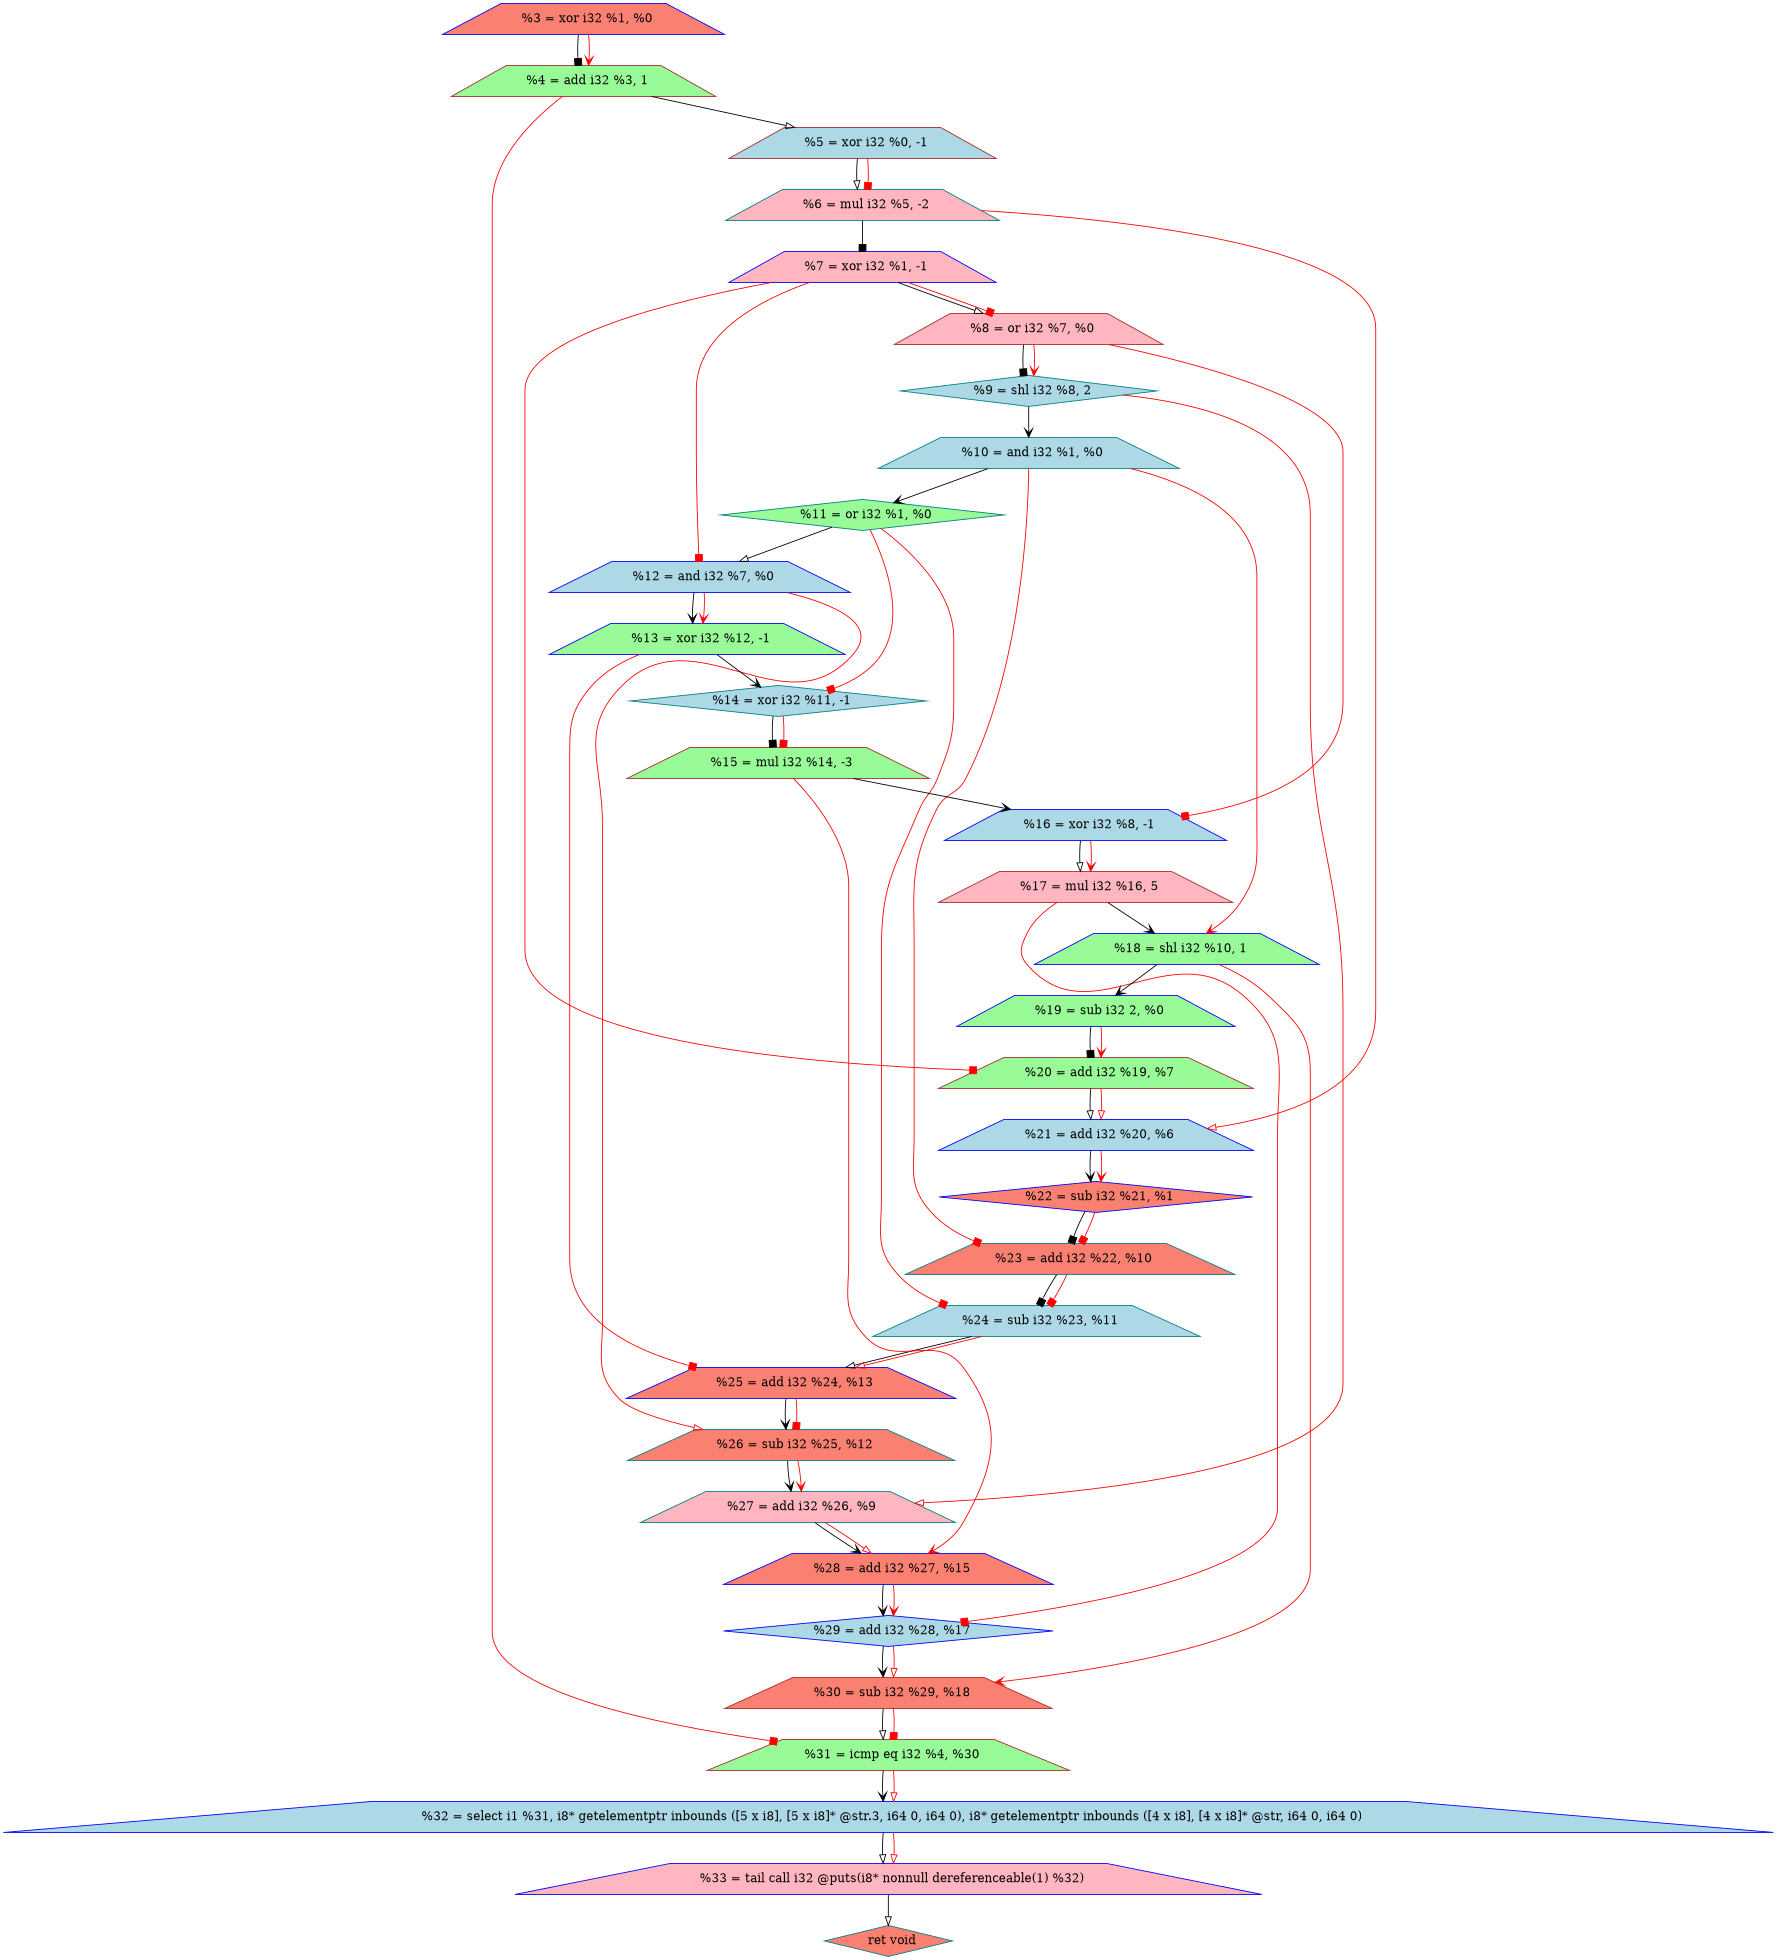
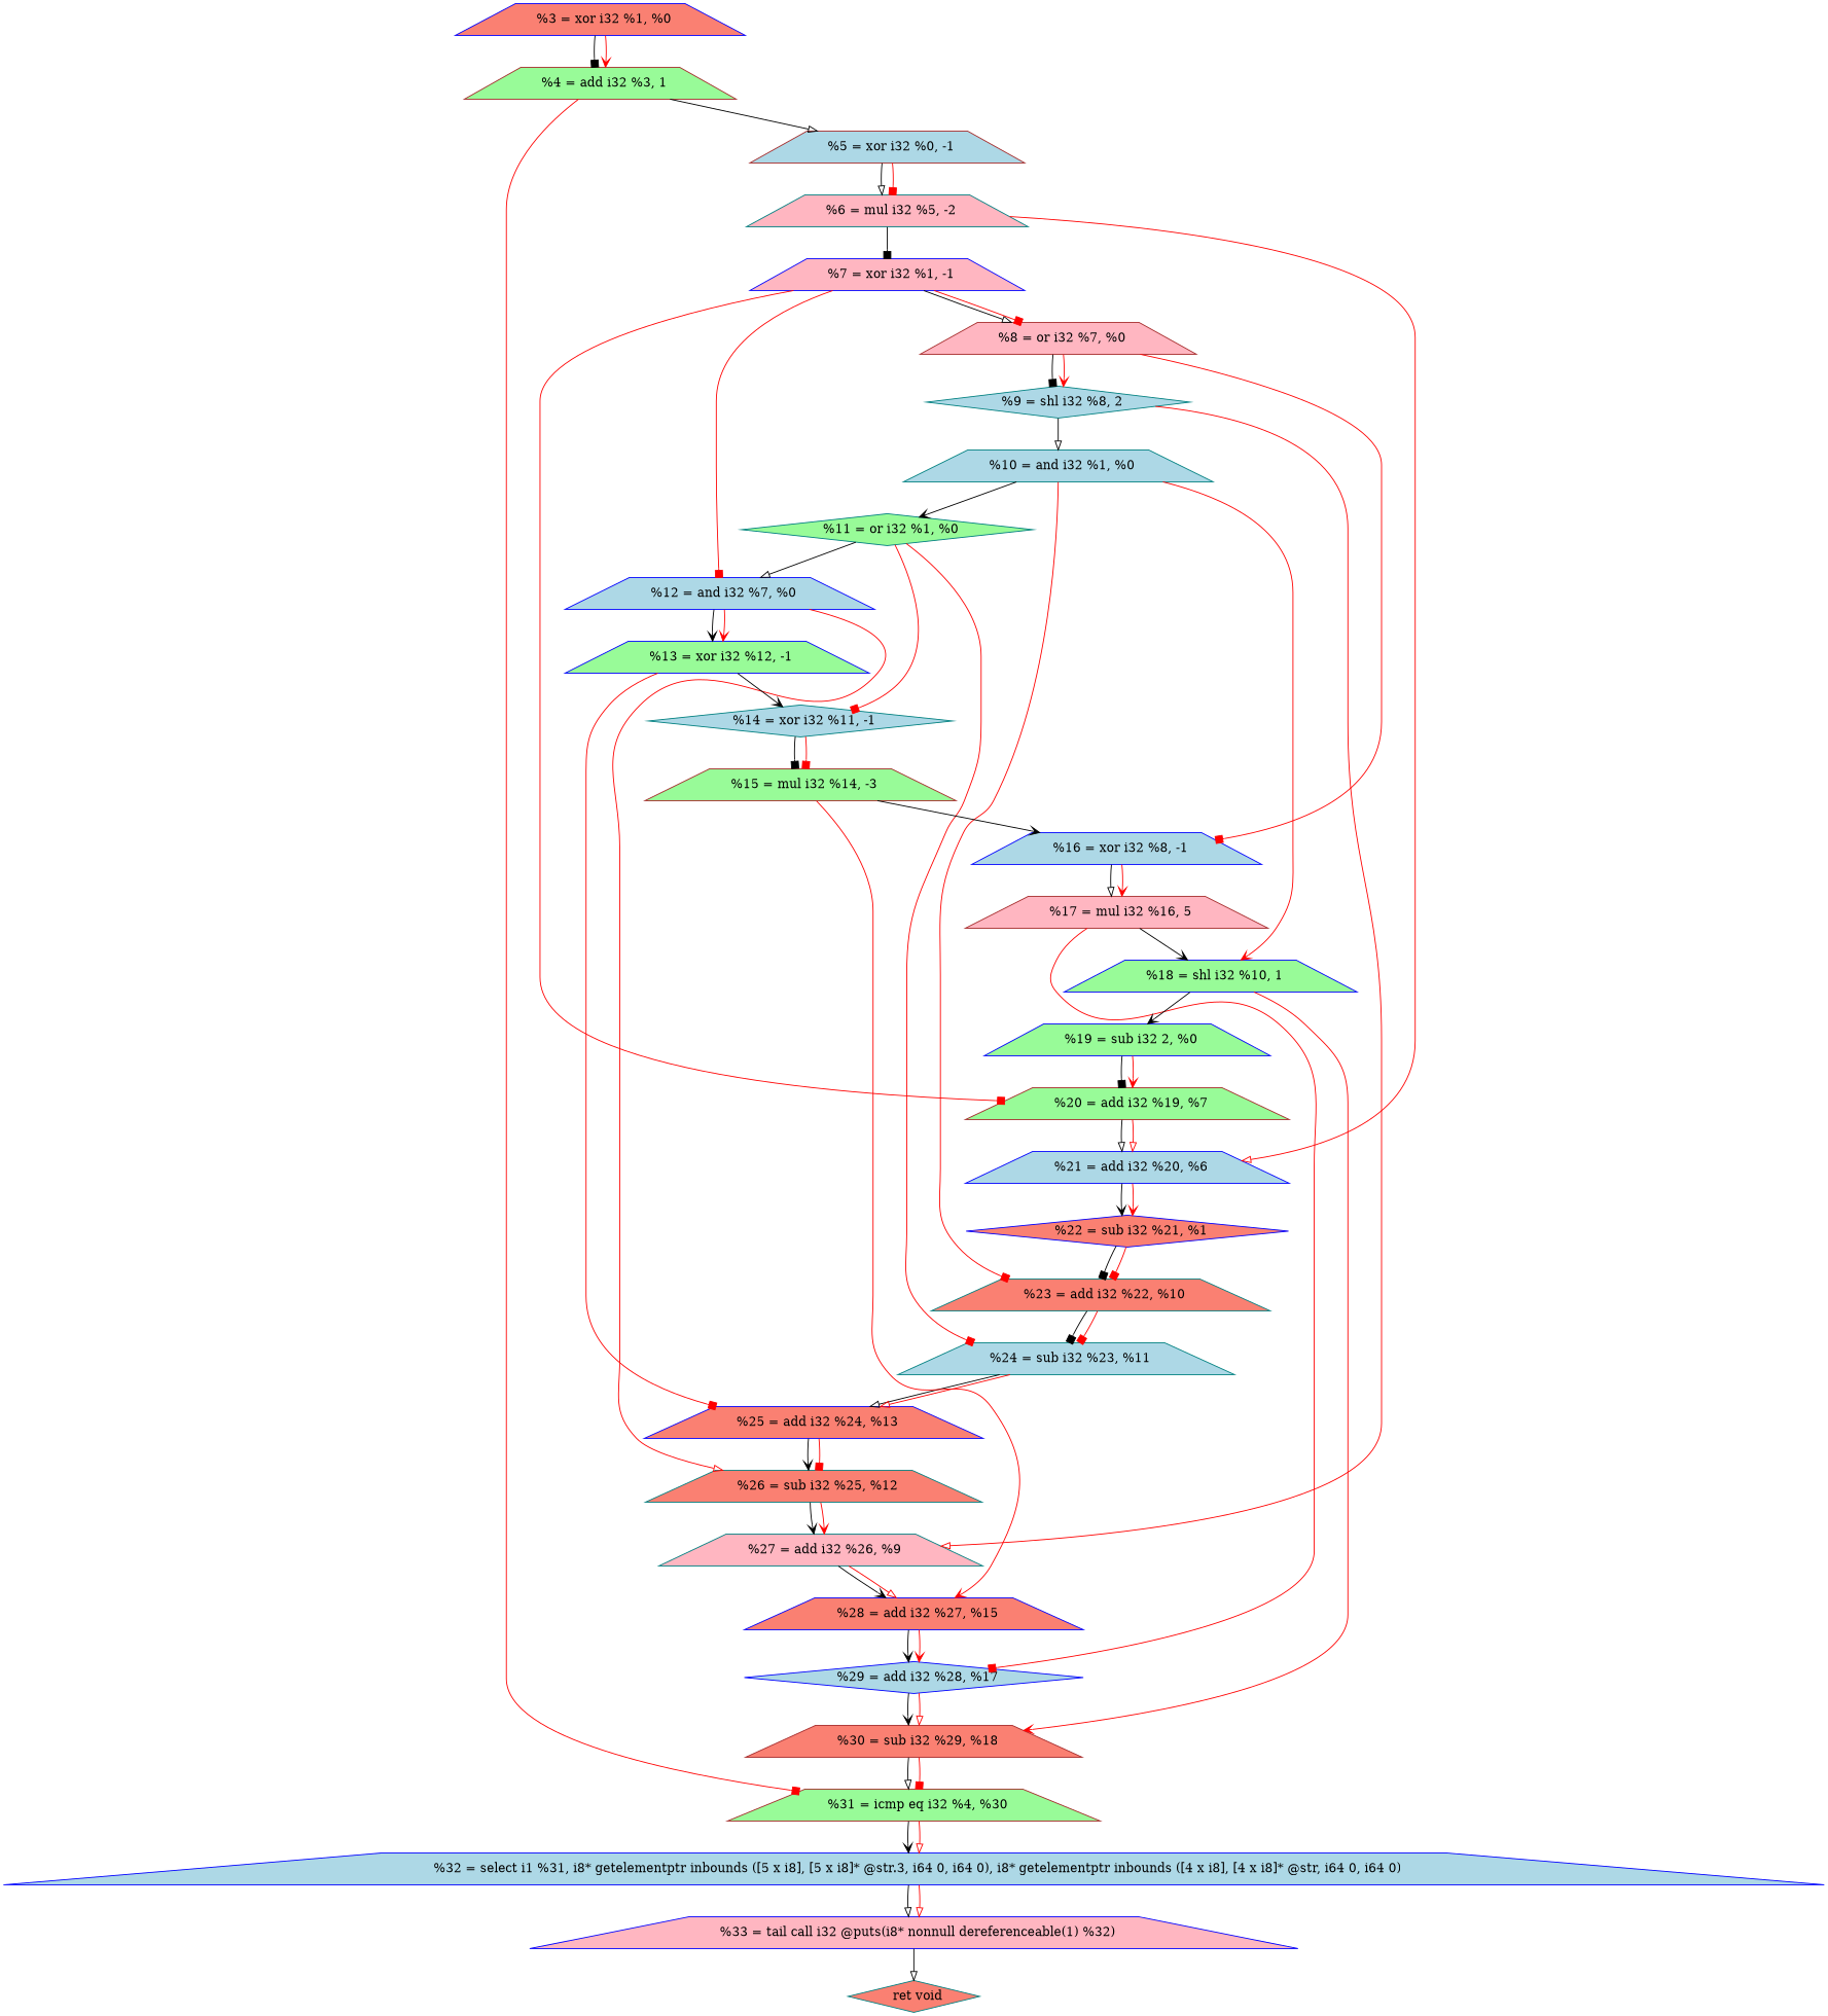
  digraph {
    node [color=blue fillcolor=lightblue shape=trapezium style=filled]
    edge [arrowhead=vee color=red]
    n1 [fillcolor=salmon label="  %3 = xor i32 %1, %0"]
    n2 [color=brown fillcolor=palegreen label="  %4 = add i32 %3, 1"]
    n3 [color=brown label="  %5 = xor i32 %0, -1"]
    n4 [color=brown fillcolor=palegreen label="  %31 = icmp eq i32 %4, %30"]
    n5 [color=teal fillcolor=lightpink label="  %6 = mul i32 %5, -2"]
    n6 [label="  %32 = select i1 %31, i8* getelementptr inbounds ([5 x i8], [5 x i8]* @str.3, i64 0, i64 0), i8* getelementptr inbounds ([4 x i8], [4 x i8]* @str, i64 0, i64 0)"]
    n7 [fillcolor=lightpink label="  %7 = xor i32 %1, -1"]
    n8 [label="  %21 = add i32 %20, %6"]
    n9 [color=brown fillcolor=lightpink label="  %8 = or i32 %7, %0"]
    n10 [label="  %12 = and i32 %7, %0"]
    n11 [color=brown fillcolor=palegreen label="  %20 = add i32 %19, %7"]
    n12 [fillcolor=salmon label="  %22 = sub i32 %21, %1" shape=diamond]
    n13 [color=teal label="  %9 = shl i32 %8, 2" shape=diamond]
    n14 [label="  %16 = xor i32 %8, -1"]
    n15 [fillcolor=palegreen label="  %13 = xor i32 %12, -1"]
    n16 [color=teal fillcolor=salmon label="  %26 = sub i32 %25, %12"]
    n17 [color=teal label="  %10 = and i32 %1, %0"]
    n18 [color=teal fillcolor=lightpink label="  %27 = add i32 %26, %9"]
    n19 [color=brown fillcolor=lightpink label="  %17 = mul i32 %16, 5"]
    n20 [color=teal fillcolor=palegreen label="  %11 = or i32 %1, %0" shape=diamond]
    n21 [fillcolor=palegreen label="  %18 = shl i32 %10, 1"]
    n22 [color=teal fillcolor=salmon label="  %23 = add i32 %22, %10"]
    n23 [fillcolor=salmon label="  %28 = add i32 %27, %15"]
    n24 [color=teal label="  %14 = xor i32 %11, -1" shape=diamond]
    n25 [color=teal label="  %24 = sub i32 %23, %11"]
    n26 [fillcolor=palegreen label="  %19 = sub i32 2, %0"]
    n27 [color=brown fillcolor=salmon label="  %30 = sub i32 %29, %18"]
    n28 [color=brown fillcolor=palegreen label="  %15 = mul i32 %14, -3"]
    n29 [fillcolor=salmon label="  %25 = add i32 %24, %13"]
    n30 [label="  %29 = add i32 %28, %17" shape=diamond]
    n31 [fillcolor=lightpink label="  %33 = tail call i32 @puts(i8* nonnull dereferenceable(1) %32)"]
    n32 [color=teal fillcolor=salmon label="  ret void" shape=diamond]
    n1 -> n2 [arrowhead=box color=""]
    n1 -> n2
    n2 -> n3 [arrowhead=onormal color=""]
    n2 -> n4 [arrowhead=box]
    n3 -> n5 [arrowhead=onormal color=""]
    n3 -> n5 [arrowhead=box]
    n4 -> n6 [color=""]
    n4 -> n6 [arrowhead=onormal]
    n5 -> n7 [arrowhead=box color=""]
    n5 -> n8 [arrowhead=onormal]
    n6 -> n31 [arrowhead=onormal color=""]
    n6 -> n31 [arrowhead=onormal]
    n7 -> n9 [arrowhead=onormal color=""]
    n7 -> n9 [arrowhead=box]
    n7 -> n10 [arrowhead=box]
    n7 -> n11 [arrowhead=box]
    n8 -> n12 [color=""]
    n8 -> n12
    n9 -> n13 [arrowhead=box color=""]
    n9 -> n13
    n9 -> n14 [arrowhead=box]
    n10 -> n15 [color=""]
    n10 -> n15
    n10 -> n16 [arrowhead=onormal]
    n11 -> n8 [arrowhead=onormal color=""]
    n11 -> n8 [arrowhead=onormal]
    n12 -> n22 [arrowhead=box color=""]
    n12 -> n22 [arrowhead=box]
-   n13 -> n17 [color=""]
+   n13 -> n17 [arrowhead=onormal color=""]
    n13 -> n18 [arrowhead=onormal]
    n14 -> n19 [arrowhead=onormal color=""]
    n14 -> n19
    n15 -> n24 [color=""]
    n15 -> n29 [arrowhead=box]
    n16 -> n18 [color=""]
    n16 -> n18
    n17 -> n20 [color=""]
    n17 -> n21
    n17 -> n22 [arrowhead=box]
    n18 -> n23 [color=""]
    n18 -> n23 [arrowhead=onormal]
    n19 -> n21 [color=""]
    n19 -> n30 [arrowhead=box]
    n20 -> n10 [arrowhead=onormal color=""]
    n20 -> n24 [arrowhead=box]
    n20 -> n25 [arrowhead=box]
    n21 -> n26 [color=""]
    n21 -> n27
    n22 -> n25 [arrowhead=box color=""]
    n22 -> n25 [arrowhead=box]
    n23 -> n30 [color=""]
    n23 -> n30
    n24 -> n28 [arrowhead=box color=""]
    n24 -> n28 [arrowhead=box]
    n25 -> n29 [arrowhead=onormal color=""]
    n25 -> n29 [arrowhead=onormal]
    n26 -> n11 [arrowhead=box color=""]
    n26 -> n11
    n27 -> n4 [arrowhead=onormal color=""]
    n27 -> n4 [arrowhead=box]
    n28 -> n14 [color=""]
    n28 -> n23
    n29 -> n16 [color=""]
    n29 -> n16 [arrowhead=box]
    n30 -> n27 [color=""]
    n30 -> n27 [arrowhead=onormal]
    n31 -> n32 [arrowhead=onormal color=""]
  }
